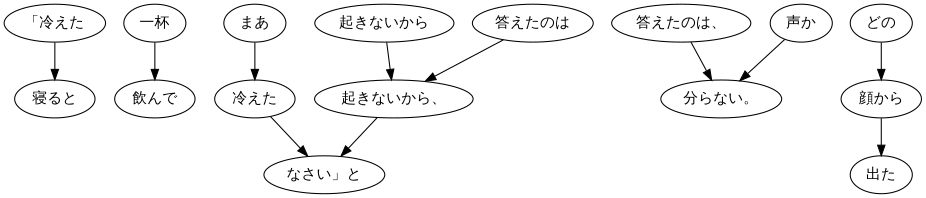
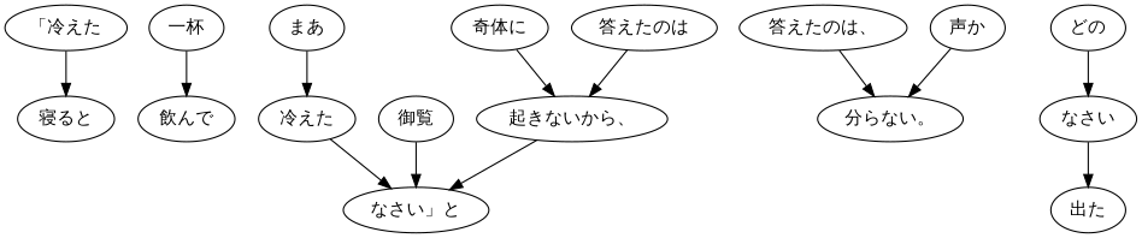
  digraph {
    n1 [label="「冷えた"]
    n2 [label="寝ると"]
    n3 [label="一杯"]
    n4 [label="飲んで"]
    n5 [label="起きないから、"]
    n6 [label="なさい」と"]
-   n7 [label="起きないから"]
+   n7 [label="奇体に"]
    n8 [label="答えたのは"]
    n9 [label="まあ"]
    n10 [label="冷えた"]
+   n11 [label="御覧"]
    n12 [label="答えたのは、"]
    n13 [label="分らない。"]
    n14 [label="どの"]
-   n15 [label="顔から"]
+   n15 [label="なさい"]
    n16 [label="出た"]
    n17 [label="声か"]
    n1 -> n2
    n3 -> n4
    n5 -> n6
    n7 -> n5
    n8 -> n5
    n9 -> n10
    n10 -> n6
+   n11 -> n6
    n12 -> n13
    n14 -> n15
    n15 -> n16
    n17 -> n13
  }
